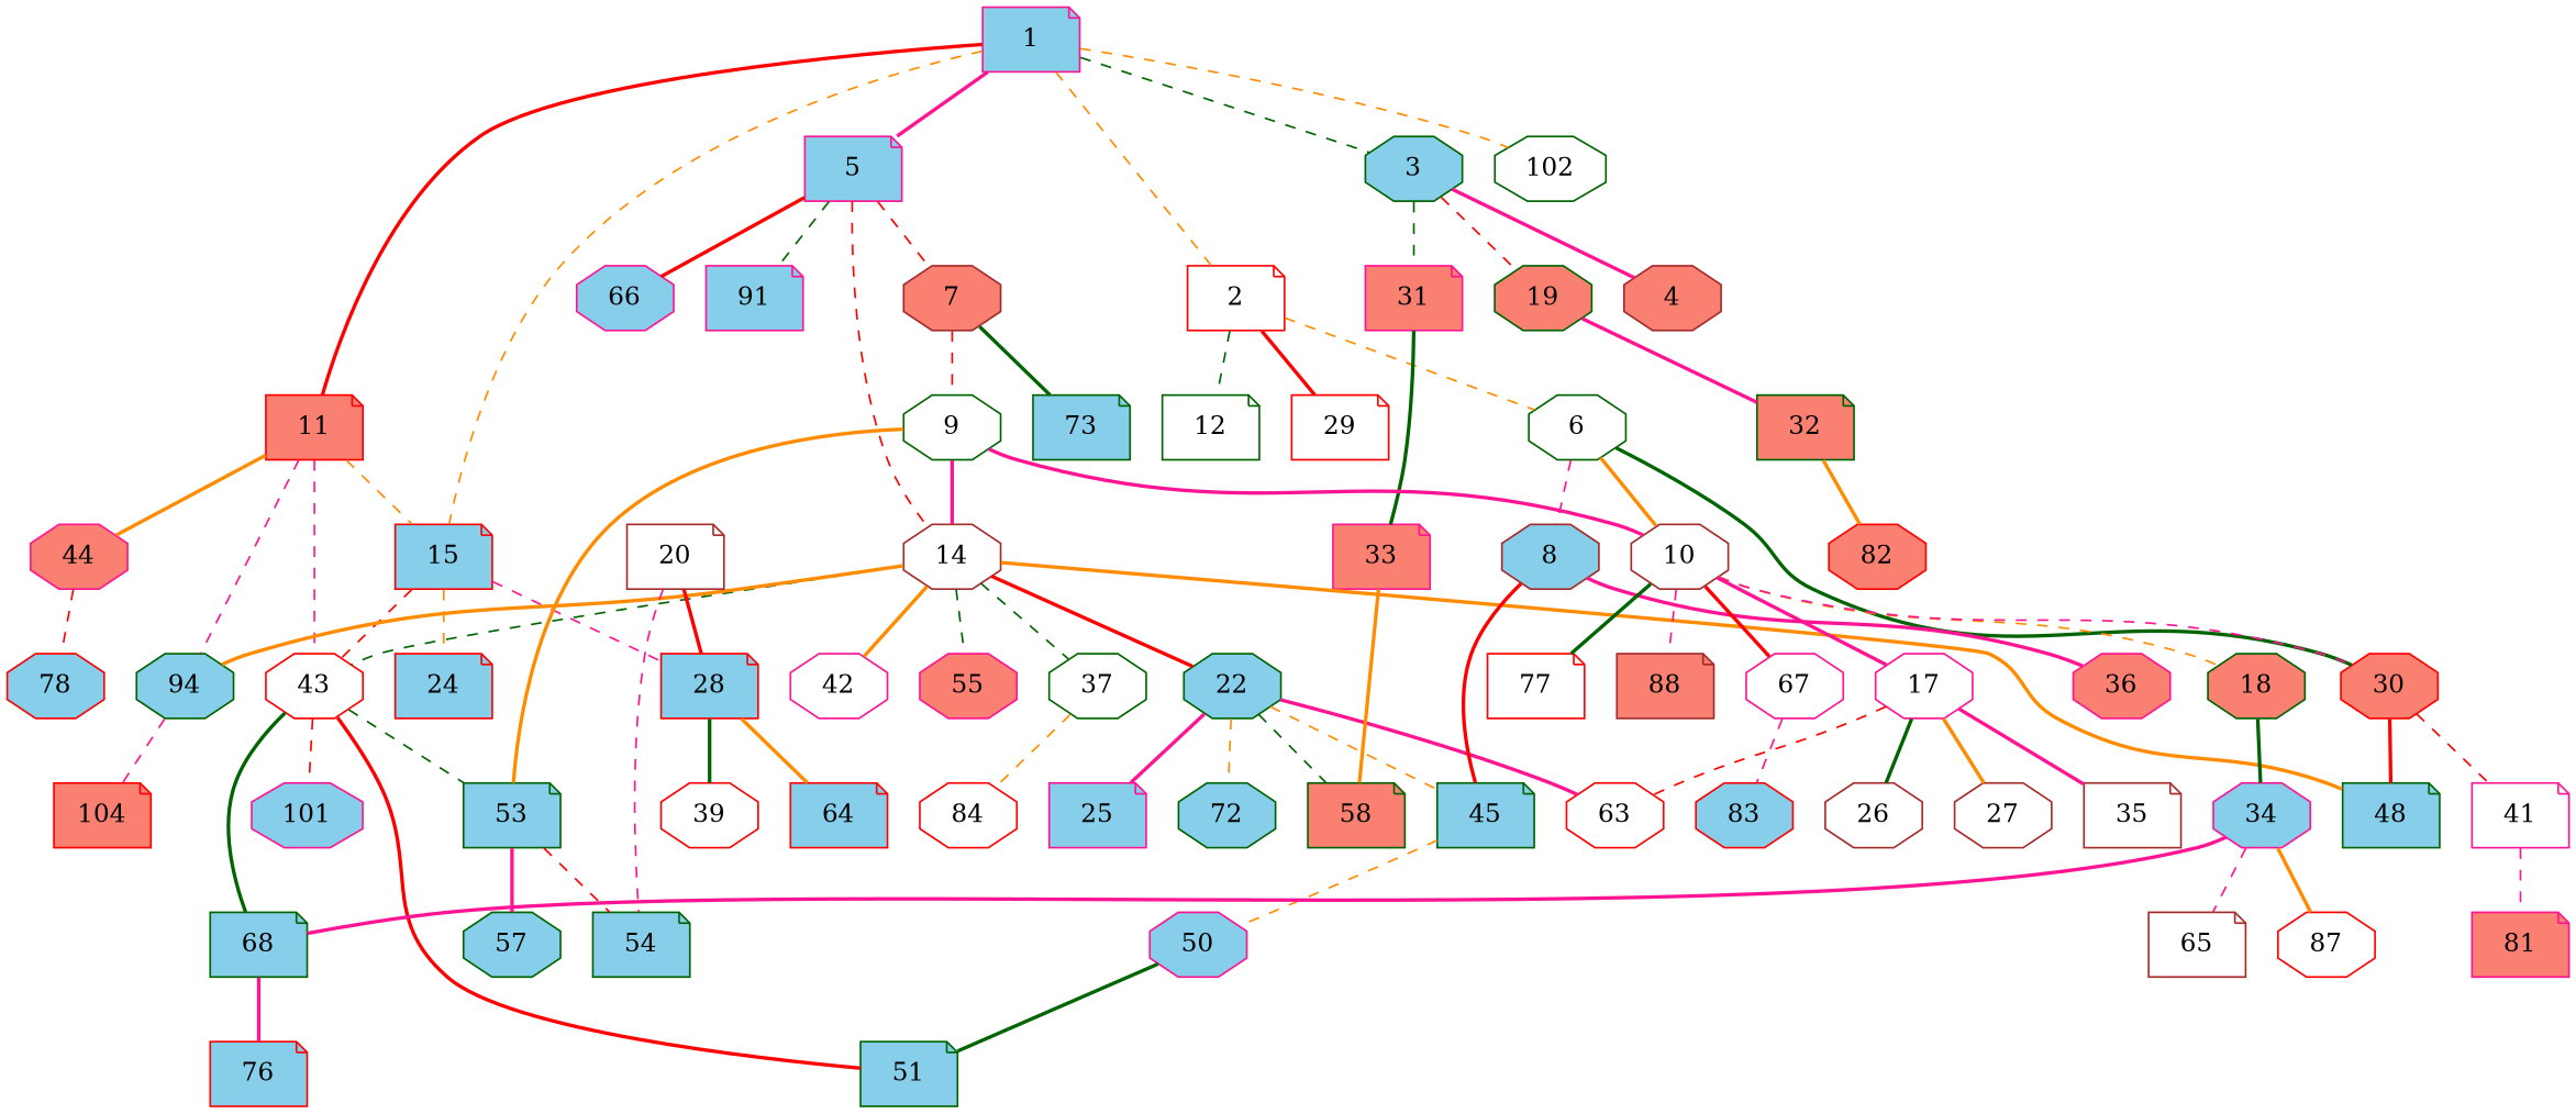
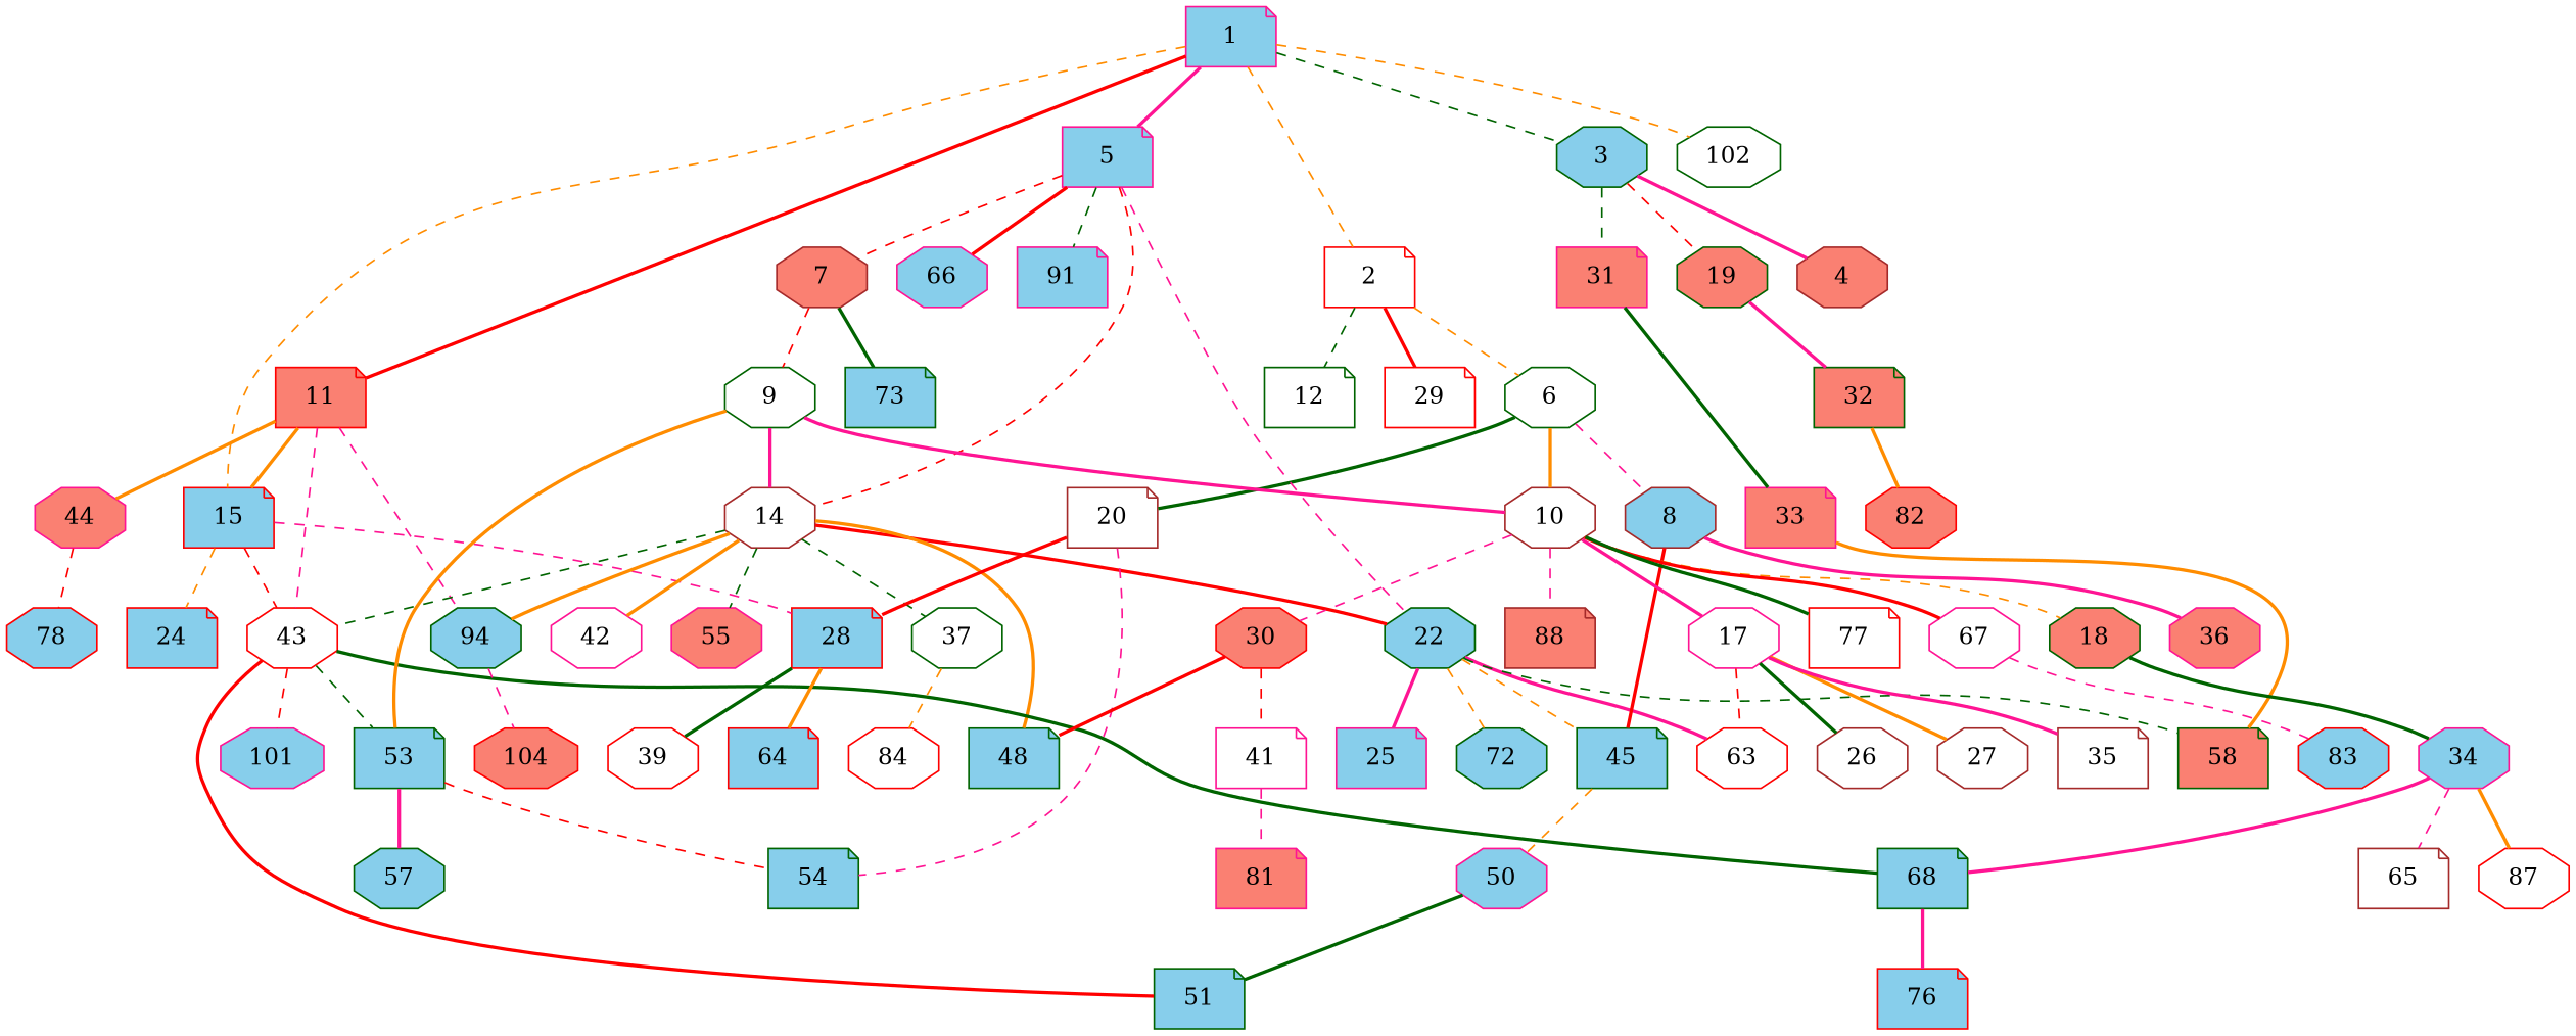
  graph {
    node [color=darkgreen fillcolor=skyblue shape=octagon style=filled]
    edge [color=deeppink style=bold]
    2 [color=red fillcolor=white shape=note super="+69"]
    6 [fillcolor=white super="+96"]
    12 [fillcolor=white shape=note]
    29 [color=red fillcolor=white shape=note]
    1 [color=deeppink shape=note]
    3 [super="+99"]
    5 [color=deeppink shape=note super="+52"]
    11 [color=red fillcolor=salmon shape=note super="+79"]
    15 [color=red shape=note super="+23"]
    102 [fillcolor=white]
    4 [color=brown fillcolor=salmon super="+93"]
    19 [fillcolor=salmon]
    31 [color=deeppink fillcolor=salmon shape=note]
    7 [color=brown fillcolor=salmon super="+40"]
    14 [color=brown fillcolor=white super="+46"]
    22 [super="+92"]
    66 [color=deeppink]
    91 [color=deeppink shape=note]
    43 [color=red fillcolor=white super="+80"]
    44 [color=deeppink fillcolor=salmon super="+56"]
    94 [super="+97"]
    24 [color=red shape=note super="+60"]
    28 [color=red shape=note super="+95"]
    8 [color=brown super="+16"]
    10 [color=brown fillcolor=white super="+21"]
    20 [color=brown fillcolor=white shape=note super="+70"]
    32 [fillcolor=salmon shape=note]
    33 [color=deeppink fillcolor=salmon shape=note super="+49"]
    9 [fillcolor=white super="+13"]
    73 [shape=note]
    37 [fillcolor=white super="+62"]
    42 [color=deeppink fillcolor=white]
    48 [shape=note]
    55 [color=deeppink fillcolor=salmon super="+71"]
    45 [shape=note super="+89"]
    63 [color=red fillcolor=white super="+74"]
    25 [color=deeppink shape=note super="+100"]
    58 [fillcolor=salmon shape=note]
    72
    36 [color=deeppink fillcolor=salmon]
    17 [color=deeppink fillcolor=white super="+47"]
    18 [fillcolor=salmon super="+90"]
    30 [color=red fillcolor=salmon super="+38"]
    67 [color=deeppink fillcolor=white]
    77 [color=red fillcolor=white shape=note]
    88 [color=brown fillcolor=salmon shape=note]
    54 [shape=note super="+86"]
    53 [shape=note super="+59"]
    50 [color=deeppink]
    57 [super="+61"]
    26 [color=brown fillcolor=white]
    27 [color=brown fillcolor=white]
    35 [color=brown fillcolor=white shape=note]
    34 [color=deeppink super="+85"]
    41 [color=deeppink fillcolor=white shape=note]
    83 [color=red]
    68 [shape=note super="+103"]
    51 [shape=note super="+75"]
    101 [color=deeppink]
    78 [color=red]
-   104 [color=red fillcolor=salmon shape=note]
+   104 [color=red fillcolor=salmon]
    84 [color=red fillcolor=white]
    39 [color=red fillcolor=white]
    64 [color=red shape=note]
    65 [color=brown fillcolor=white shape=note]
    87 [color=red fillcolor=white]
    82 [color=red fillcolor=salmon]
    81 [color=deeppink fillcolor=salmon shape=note super="+98"]
    76 [color=red shape=note]
    2 -- 6 [color=darkorange style=dashed]
    2 -- 12 [color=darkgreen style=dashed]
    2 -- 29 [color=red]
    6 -- 8 [style=dashed]
    6 -- 10 [color=darkorange]
-   6 -- 30 [color=darkgreen]
+   6 -- 20 [color=darkgreen]
    1 -- 2 [color=darkorange style=dashed]
    1 -- 3 [color=darkgreen style=dashed]
    1 -- 5
    1 -- 11 [color=red]
    1 -- 15 [color=darkorange style=dashed]
    1 -- 102 [color=darkorange style=dashed]
    3 -- 4
    3 -- 19 [color=red style=dashed]
    3 -- 31 [color=darkgreen style=dashed]
    5 -- 7 [color=red style=dashed]
    5 -- 14 [color=red style=dashed]
+   5 -- 22 [style=dashed]
    5 -- 66 [color=red]
    5 -- 91 [color=darkgreen style=dashed]
-   11 -- 15 [color=darkorange style=dashed]
+   11 -- 15 [color=darkorange]
    11 -- 43 [style=dashed]
    11 -- 44 [color=darkorange]
    11 -- 94 [style=dashed]
    15 -- 43 [color=red style=dashed]
    15 -- 24 [color=darkorange style=dashed]
    15 -- 28 [style=dashed]
    19 -- 32
    31 -- 33 [color=darkgreen]
    7 -- 9 [color=red style=dashed]
    7 -- 73 [color=darkgreen]
    14 -- 22 [color=red]
    14 -- 43 [color=darkgreen style=dashed]
    14 -- 94 [color=darkorange]
    14 -- 37 [color=darkgreen style=dashed]
    14 -- 42 [color=darkorange]
    14 -- 48 [color=darkorange]
    14 -- 55 [color=darkgreen style=dashed]
    22 -- 45 [color=darkorange style=dashed]
    22 -- 63
    22 -- 25
    22 -- 58 [color=darkgreen style=dashed]
    22 -- 72 [color=darkorange style=dashed]
    43 -- 53 [color=darkgreen style=dashed]
    43 -- 68 [color=darkgreen]
    43 -- 51 [color=red]
    43 -- 101 [color=red style=dashed]
    44 -- 78 [color=red style=dashed]
    94 -- 104 [style=dashed]
    28 -- 39 [color=darkgreen]
    28 -- 64 [color=darkorange]
    8 -- 45 [color=red]
    8 -- 36
    10 -- 17
    10 -- 18 [color=darkorange style=dashed]
    10 -- 30 [style=dashed]
    10 -- 67 [color=red]
    10 -- 77 [color=darkgreen]
    10 -- 88 [style=dashed]
    20 -- 28 [color=red]
    20 -- 54 [style=dashed]
    32 -- 82 [color=darkorange]
    33 -- 58 [color=darkorange]
    9 -- 14
    9 -- 10
    9 -- 53 [color=darkorange]
    37 -- 84 [color=darkorange style=dashed]
    45 -- 50 [color=darkorange style=dashed]
    17 -- 63 [color=red style=dashed]
    17 -- 26 [color=darkgreen]
    17 -- 27 [color=darkorange]
    17 -- 35
    18 -- 34 [color=darkgreen]
    30 -- 48 [color=red]
    30 -- 41 [color=red style=dashed]
    67 -- 83 [style=dashed]
    53 -- 54 [color=red style=dashed]
    53 -- 57
    50 -- 51 [color=darkgreen]
    34 -- 68
    34 -- 65 [style=dashed]
    34 -- 87 [color=darkorange]
    41 -- 81 [style=dashed]
    68 -- 76
  }
